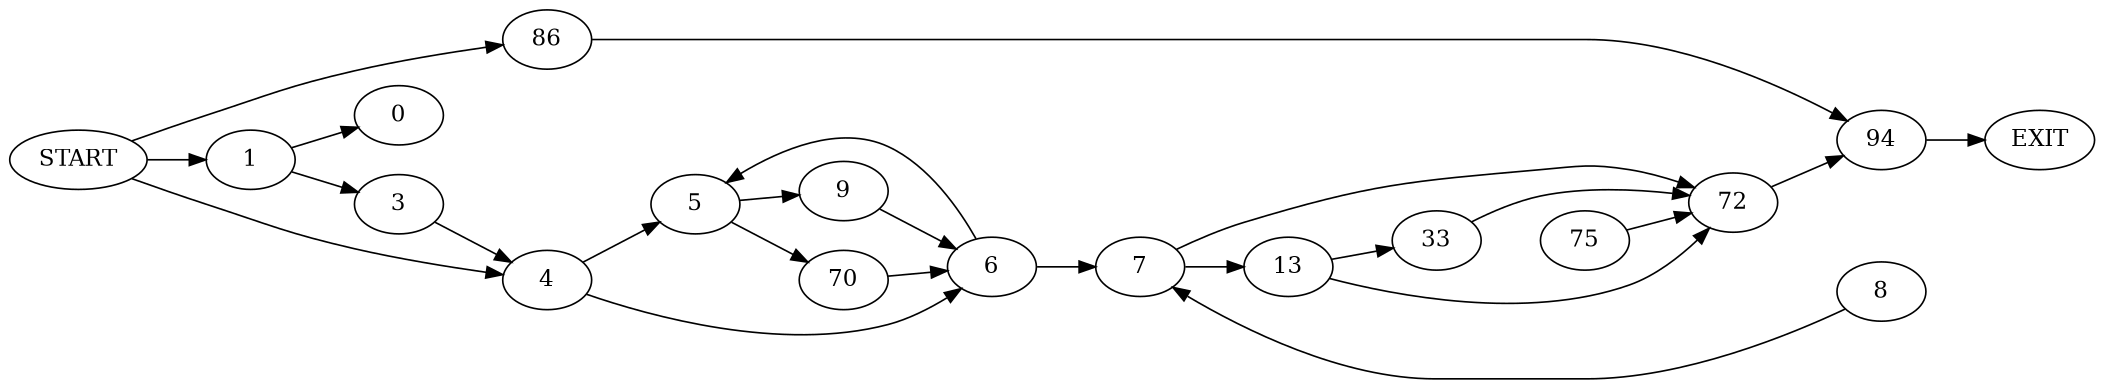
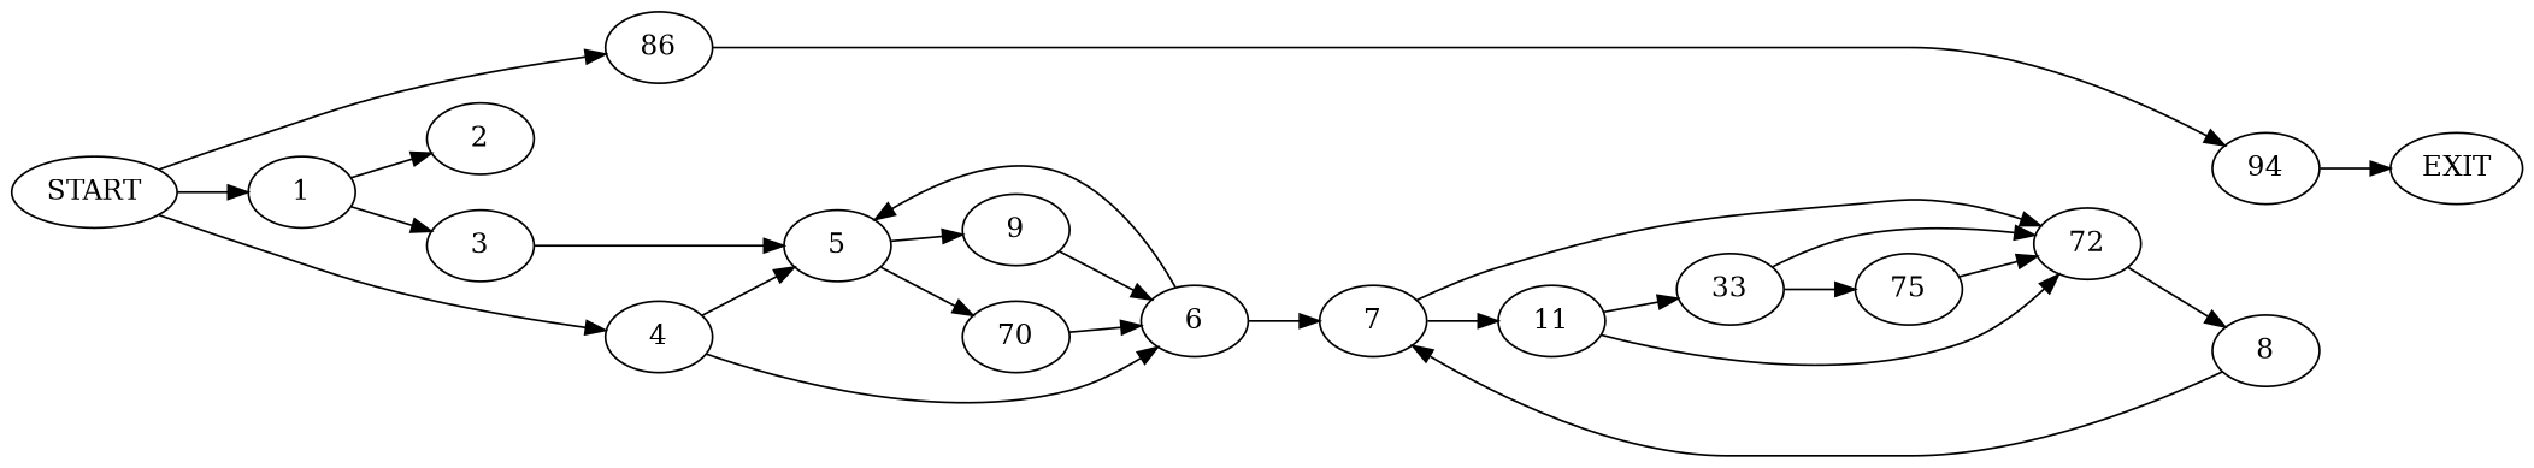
  digraph {
    rankdir=LR
    n1 [label=START]
    1
    n3 [label=86]
    4
-   2 [label=0]
+   2
    3
    n7 [label=94]
    n8 [label=EXIT]
    5
    6
    9
    n12 [label=70]
    7
-   11 [label=13]
+   11
    n15 [label=72]
    8
    n17 [label=33]
    n18 [label=75]
    n1 -> 1
    n1 -> n3
    n1 -> 4
    1 -> 2
    1 -> 3
    n3 -> n7
    4 -> 5
    4 -> 6
-   3 -> 4
+   3 -> 5
    n7 -> n8
    5 -> 9
    5 -> n12
    6 -> 5
    6 -> 7
    9 -> 6
    n12 -> 6
    7 -> 11
    7 -> n15
    11 -> n15
    11 -> n17
-   n15 -> n7
+   n15 -> 8
    8 -> 7
    n17 -> n15
+   n17 -> n18
    n18 -> n15
  }
